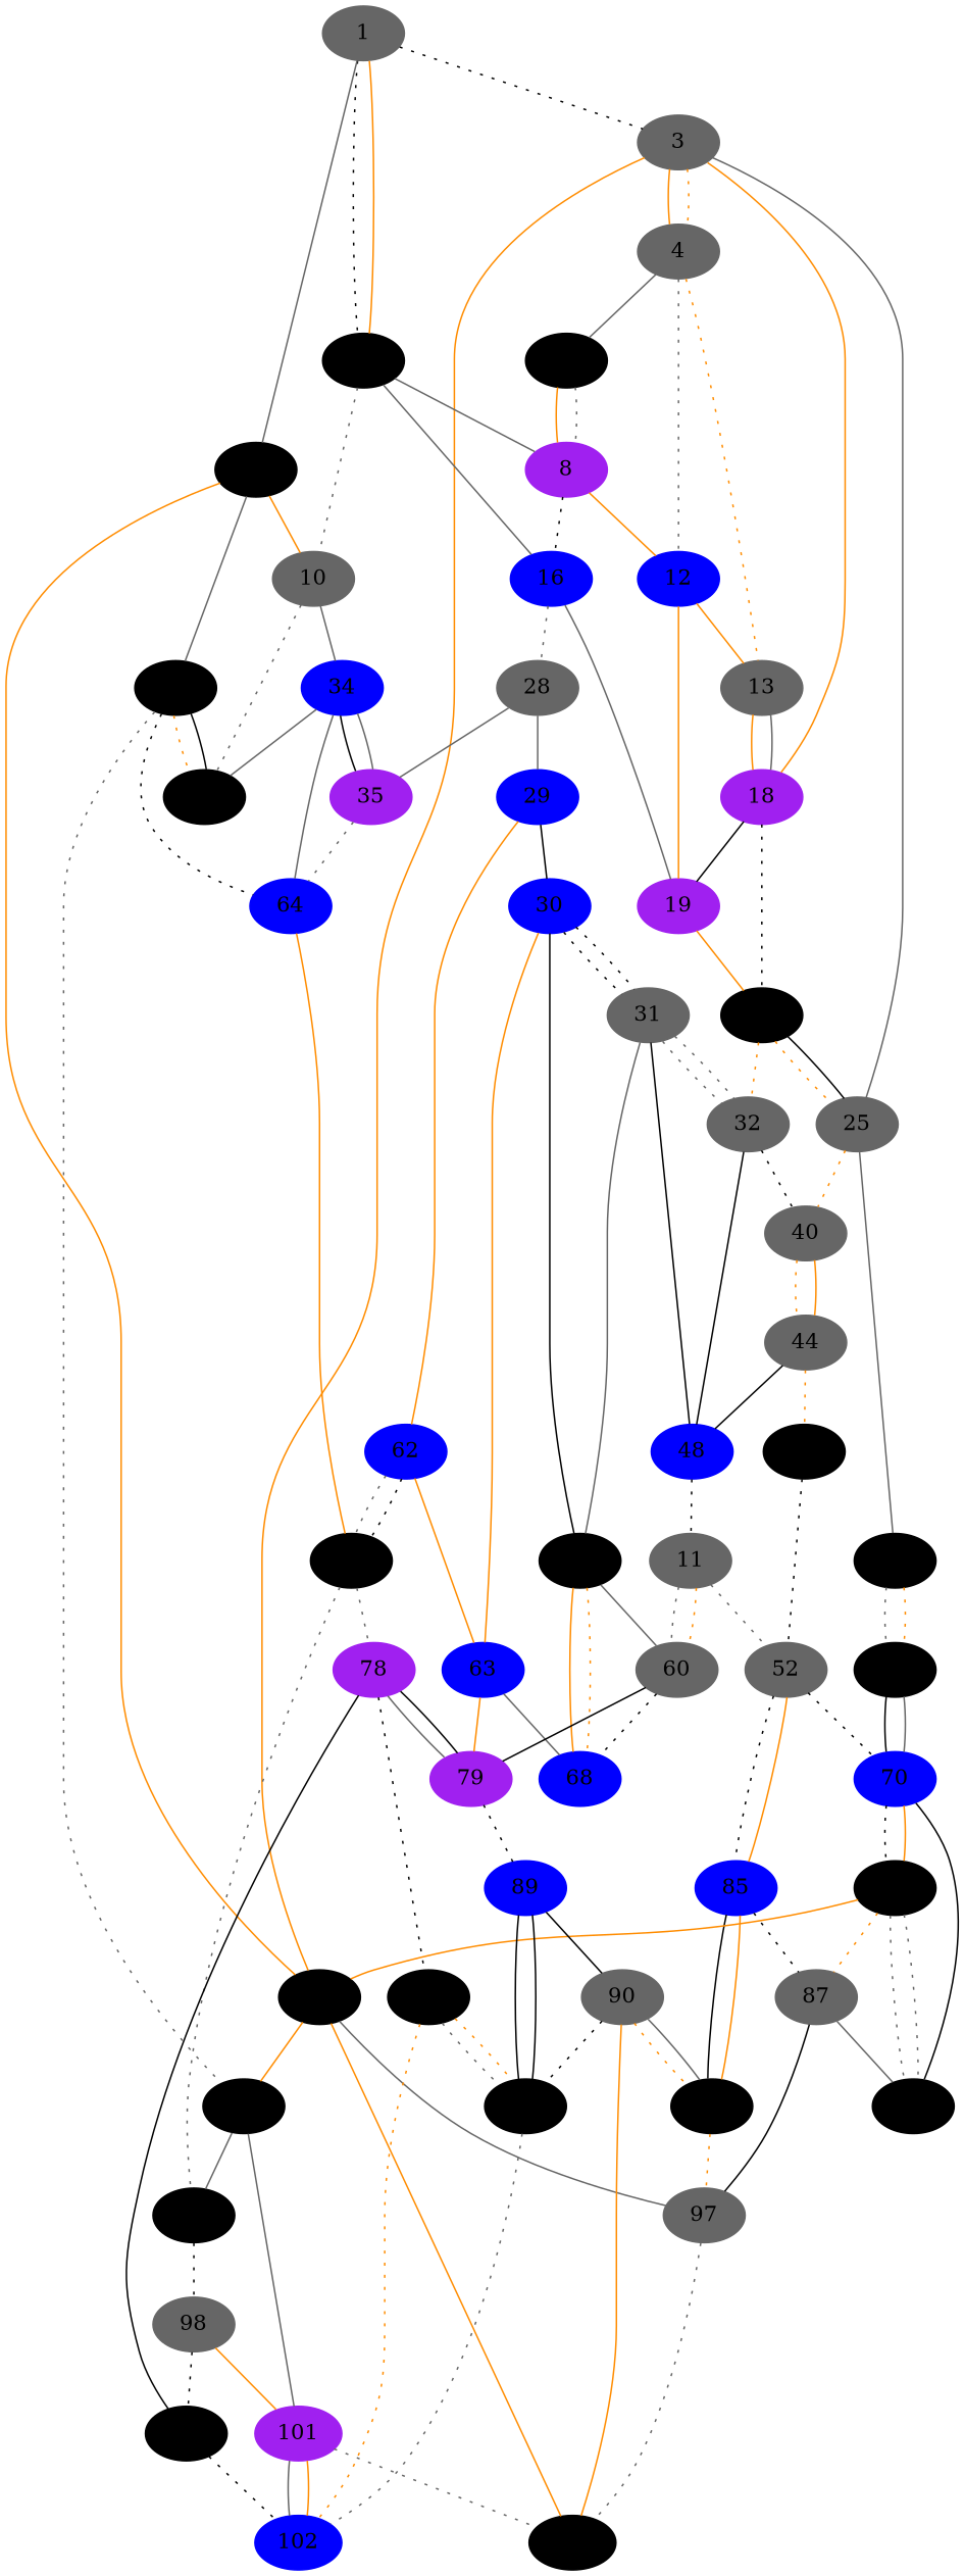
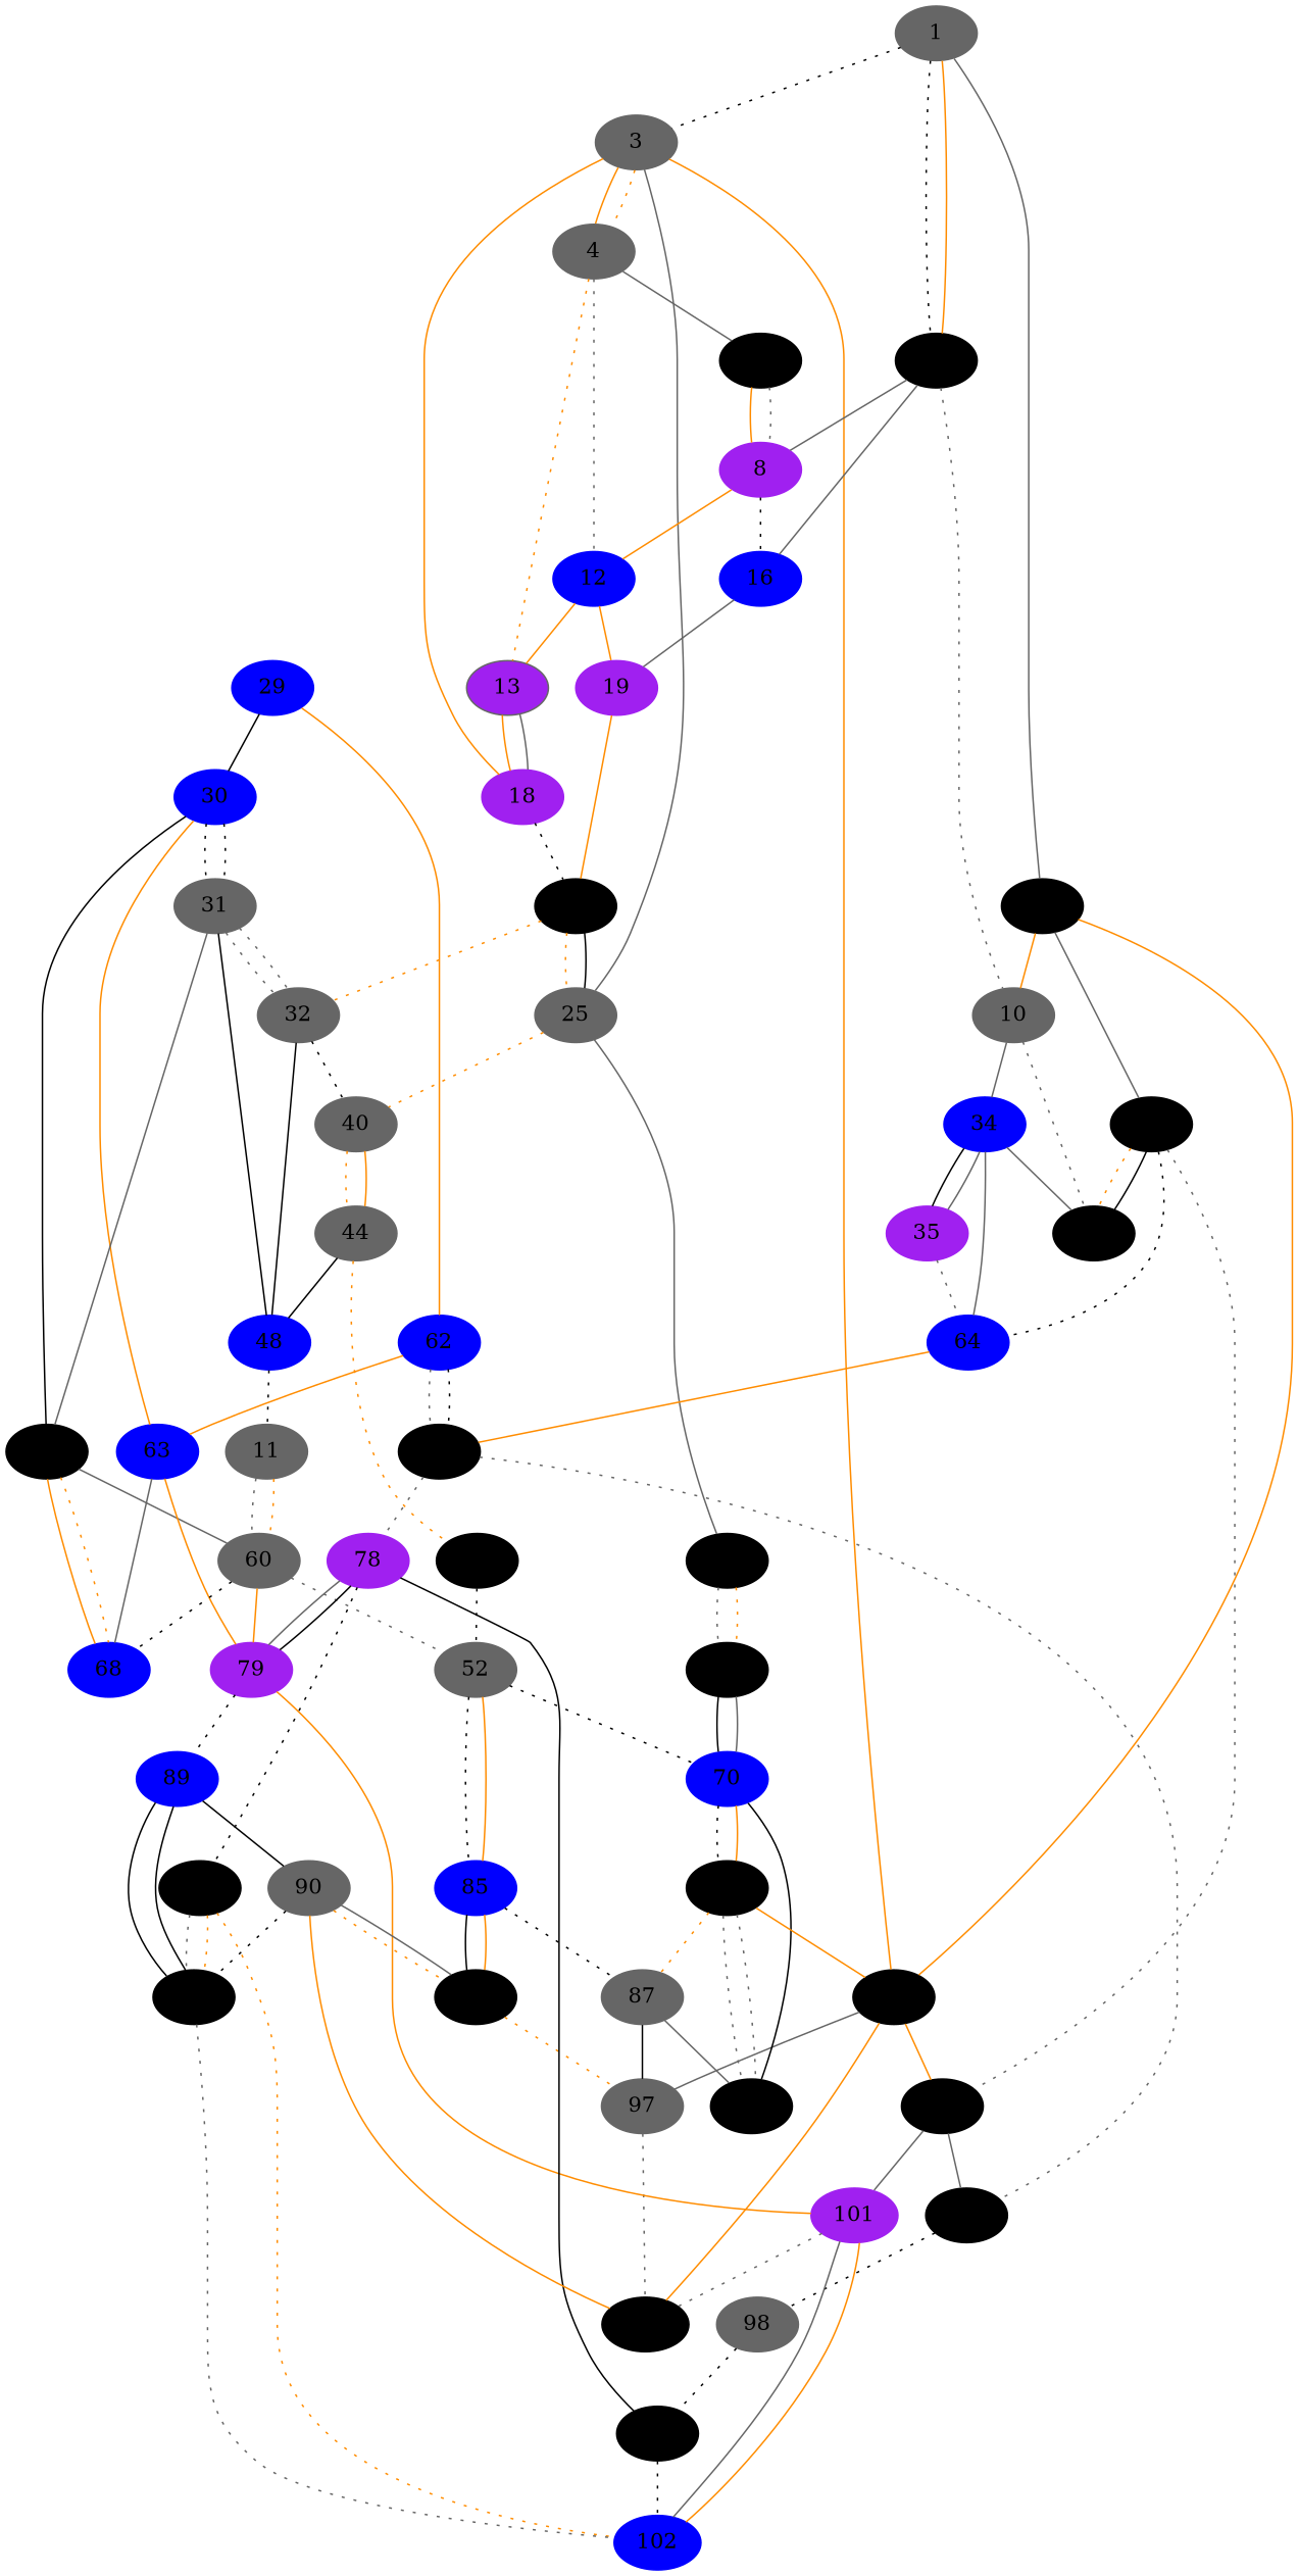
  graph {
    node [color=black style=filled]
    edge [color=gray40 style=solid]
    1 [color=gray40 super="+2"]
    3 [color=gray40 super="+17"]
    7 [super="+11"]
    9 [super="+23"]
    4 [color=gray40 super="+5"]
    18 [color=purple super="+20"]
    25 [color=gray40 super="+26"]
    73 [super="+75"]
    8 [color=purple super="+14"]
    10 [color=gray40 super="+33"]
    16 [color=blue super="+21"]
    37 [super="+74"]
    6
    12 [color=blue super="+15"]
-   13 [color=gray40]
+   13 [color=gray40 fillcolor=purple]
    19 [color=purple super="+22"]
    24 [super="+27"]
    40 [color=gray40 super="+41"]
    42 [super="+43"]
    76 [super="+82"]
    97 [color=gray40 super="+105"]
    107 [super="+109"]
    34 [color=blue super="+61"]
    38
-   28 [color=gray40 super="+36"]
    64 [color=blue super="+65"]
    35 [color=purple]
    29 [color=blue super="+50"]
    32 [color=gray40 super="+39"]
    48 [color=blue super="+49"]
    44 [color=gray40]
    56
    30 [color=blue super="+57"]
    62 [color=blue]
    31 [color=gray40 super="+47"]
    58 [super="+59"]
    63 [color=blue super="+67"]
    66 [super="+77"]
    60 [color=gray40 super="+69"]
    68 [color=blue]
    79 [color=purple super="+80"]
    n42 [color=gray40 label=11]
    83 [super="+84"]
    101 [color=purple super="+104"]
    45 [super="+54"]
    70 [color=blue super="+81"]
    52 [color=gray40 super="+53"]
    85 [color=blue super="+86"]
    71 [super="+72"]
    88
    87 [color=gray40 super="+96"]
    91 [super="+92"]
    89 [color=blue]
    78 [color=purple super="+93"]
    94
    99
    98 [color=gray40 super="+100"]
    102 [color=blue super="+103"]
    95 [super="+108"]
    90 [color=gray40 super="+106"]
    1 -- 3 [color=black style=dotted]
    1 -- 7 [color=black style=dotted]
    1 -- 7 [color=darkorange]
    1 -- 9 [weight=2]
    3 -- 4 [color=darkorange]
    3 -- 4 [color=darkorange style=dotted]
    3 -- 18 [color=darkorange]
    3 -- 25
    3 -- 73 [color=darkorange]
    7 -- 8
    7 -- 10 [style=dotted]
    7 -- 16
    9 -- 73 [color=darkorange]
    9 -- 10 [color=darkorange]
    9 -- 37
    4 -- 6
    4 -- 12 [style=dotted]
    4 -- 13 [color=darkorange style=dotted]
-   18 -- 19 [color=black]
    18 -- 24 [color=black style=dotted]
    25 -- 40 [color=darkorange style=dotted]
    25 -- 42
    73 -- 76 [color=darkorange]
    73 -- 97
    73 -- 107 [color=darkorange]
    8 -- 16 [color=black style=dotted]
    8 -- 12 [color=darkorange]
    10 -- 34
    10 -- 38 [style=dotted]
    16 -- 19
-   16 -- 28 [style=dotted]
    37 -- 76 [style=dotted]
    37 -- 38 [color=darkorange style=dotted]
    37 -- 38 [color=black]
    37 -- 64 [color=black style=dotted]
    6 -- 8 [color=darkorange]
    6 -- 8 [style=dotted]
    12 -- 13 [color=darkorange]
    12 -- 19 [color=darkorange]
    13 -- 18 [color=darkorange]
    13 -- 18
    19 -- 24 [color=darkorange]
    24 -- 25 [color=darkorange style=dotted]
    24 -- 25 [color=black]
    24 -- 32 [color=darkorange style=dotted]
    40 -- 44 [color=darkorange style=dotted]
    40 -- 44 [color=darkorange]
    42 -- 56 [style=dotted]
    42 -- 56 [color=darkorange style=dotted]
    76 -- 83
    76 -- 101
    97 -- 107 [style=dotted]
    34 -- 38
    34 -- 64
    34 -- 35 [color=black]
    34 -- 35
-   28 -- 35
-   28 -- 29 [weight=2]
    64 -- 66 [color=darkorange]
    35 -- 64 [style=dotted]
    29 -- 30 [color=black]
    29 -- 62 [color=darkorange]
    32 -- 40 [color=black style=dotted]
    32 -- 48 [color=black]
    48 -- n42 [color=black style=dotted]
    44 -- 48 [color=black]
    44 -- 45 [color=darkorange style=dotted]
    56 -- 70 [color=black]
    56 -- 70
    30 -- 31 [color=black style=dotted]
    30 -- 31 [color=black style=dotted]
    30 -- 58 [color=black]
    30 -- 63 [color=darkorange]
    62 -- 63 [color=darkorange]
    62 -- 66 [style=dotted]
    62 -- 66 [color=black style=dotted]
    31 -- 32 [style=dotted]
    31 -- 32 [style=dotted]
    31 -- 48 [color=black]
    31 -- 58
    58 -- 60
    58 -- 68 [color=darkorange]
    58 -- 68 [color=darkorange style=dotted]
    63 -- 68
    63 -- 79 [color=darkorange]
    66 -- 83 [style=dotted]
    66 -- 78 [style=dotted]
    60 -- 68 [color=black style=dotted]
-   60 -- 79 [color=black]
+   60 -- 79 [color=darkorange]
    79 -- 89 [color=black style=dotted]
    n42 -- 60 [style=dotted]
    n42 -- 60 [color=darkorange style=dotted]
-   n42 -- 52 [style=dotted]
+   60 -- 52 [style=dotted]
    83 -- 98 [color=black style=dotted weight=2]
    101 -- 107 [style=dotted]
    101 -- 102
    101 -- 102 [color=darkorange]
    45 -- 52 [color=black style=dotted]
    70 -- 71 [color=black style=dotted]
    70 -- 71 [color=darkorange]
    70 -- 88 [color=black]
    52 -- 70 [color=black style=dotted]
    52 -- 85 [color=black style=dotted]
    52 -- 85 [color=darkorange]
    85 -- 87 [color=black style=dotted]
    85 -- 91 [color=black weight=2]
    85 -- 91 [color=darkorange]
    71 -- 73 [color=darkorange]
    71 -- 88 [style=dotted]
    71 -- 88 [style=dotted]
    71 -- 87 [color=darkorange style=dotted]
    87 -- 97 [color=black]
    87 -- 88
    91 -- 97 [color=darkorange style=dotted]
    89 -- 95 [color=black]
    89 -- 95 [color=black]
    89 -- 90 [color=black]
    78 -- 79
    78 -- 79 [color=black]
    78 -- 94 [color=black style=dotted]
    78 -- 99 [color=black]
    94 -- 102 [color=darkorange style=dotted]
    94 -- 95 [style=dotted]
    94 -- 95 [color=darkorange style=dotted]
    99 -- 102 [color=black style=dotted]
-   98 -- 101 [color=darkorange]
+   79 -- 101 [color=darkorange]
    98 -- 99 [color=black style=dotted]
    95 -- 102 [style=dotted]
    90 -- 107 [color=darkorange]
    90 -- 91 [color=darkorange style=dotted]
    90 -- 91
    90 -- 95 [color=black style=dotted]
  }
